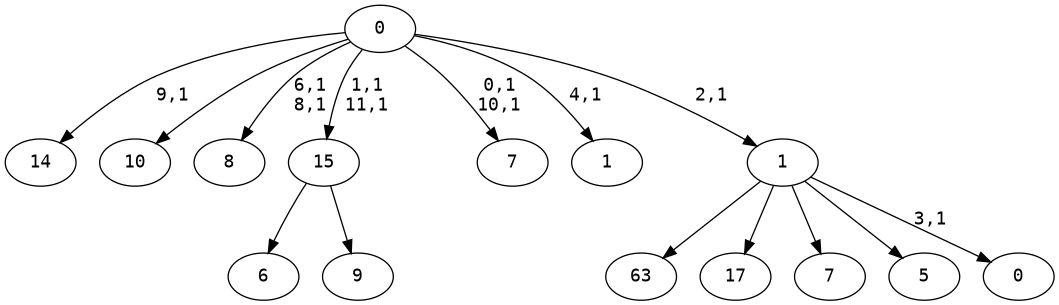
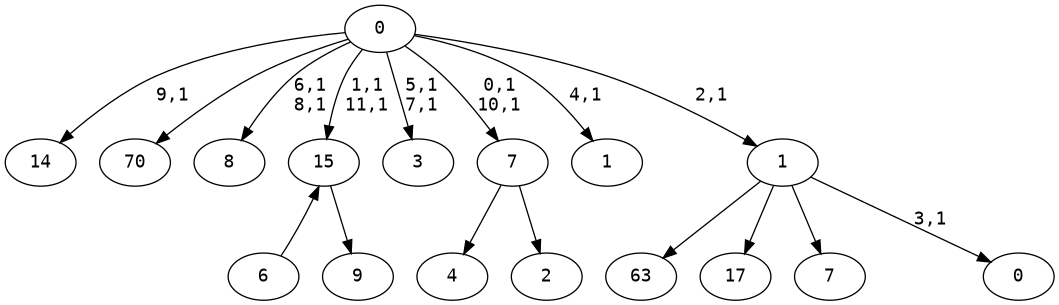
  digraph {
    fontname="DejaVu Sans Mono"
    node [fontname="DejaVu Sans Mono"]
    edge [fontname="DejaVu Sans Mono"]
    n1 [label=63]
    n2 [label=17]
    n3 [label=14]
-   n4 [label=10]
+   n4 [label=70]
    n5 [label=9]
    n6 [label=8]
    n7 [label=7]
    n8 [label=6]
    15
-   n10 [label=5]
+   n11 [label=4]
+   n12 [label=3]
+   n13 [label=2]
    7
    n15 [label=1]
    n16 [label=0]
    1
    0
    15 -> n5
-   15 -> n8
+   n8 -> 15
+   7 -> n11
+   7 -> n13
    1 -> n1
    1 -> n2
    1 -> n7
-   1 -> n10
    1 -> n16 [label="3,1"]
    0 -> n3 [label="9,1"]
    0 -> n4
    0 -> n6 [label="6,1\n8,1"]
    0 -> 15 [label="1,1\n11,1"]
+   0 -> n12 [label="5,1\n7,1"]
    0 -> 7 [label="0,1\n10,1"]
    0 -> n15 [label="4,1"]
    0 -> 1 [label="2,1"]
  }
